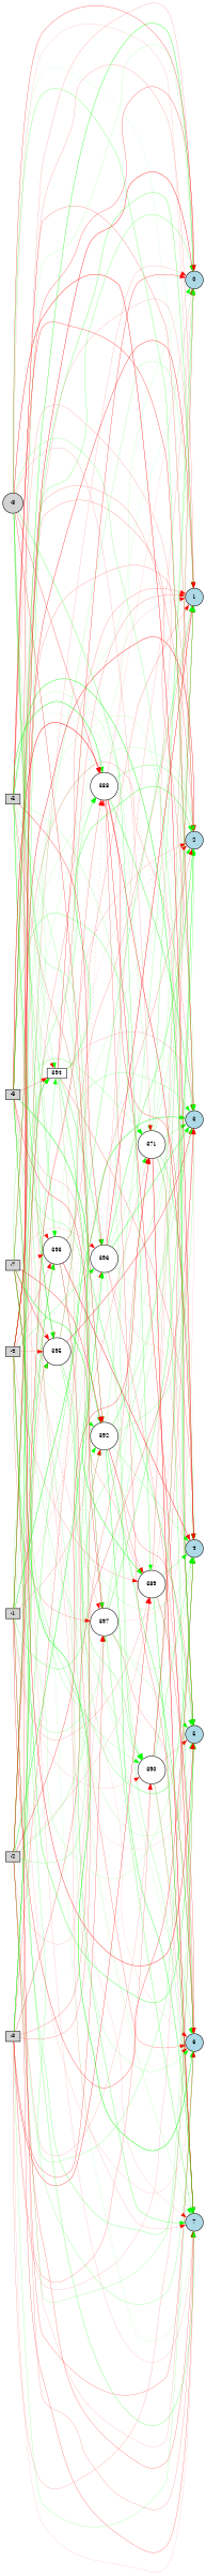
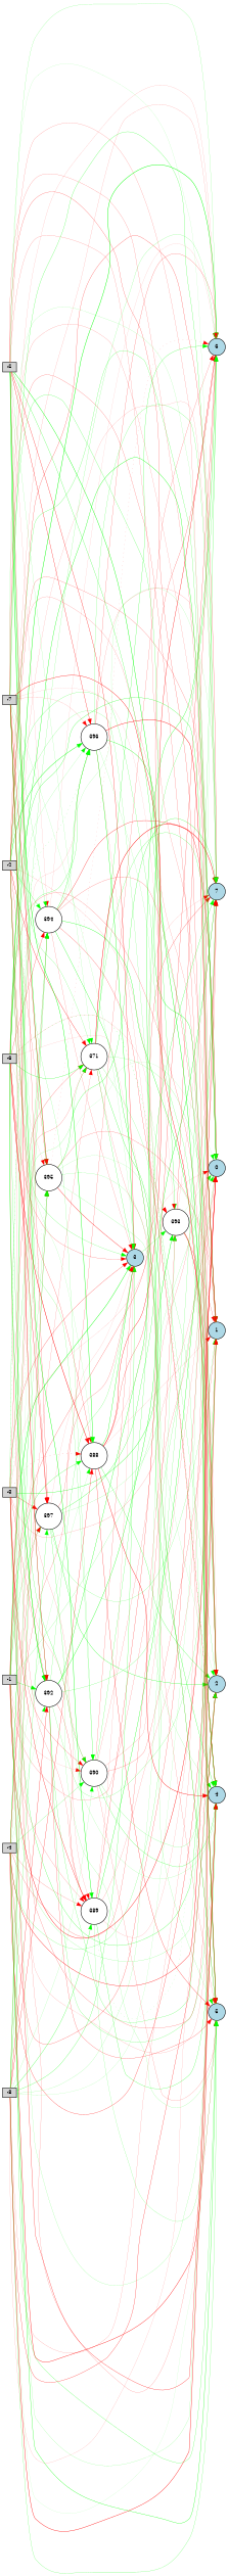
  digraph {
    rankdir=LR
    node [fillcolor=white fontsize=9 shape=circle style=filled]
    edge [color=red style=solid]
    -1 [fillcolor=lightgray height=0.2 shape=box width=0.2]
    0 [fillcolor=lightblue height=0.2 width=0.2]
    1 [fillcolor=lightblue height=0.2 width=0.2]
    2 [fillcolor=lightblue height=0.2 width=0.2]
    3 [fillcolor=lightblue height=0.2 width=0.2]
    4 [fillcolor=lightblue height=0.2 width=0.2]
    5 [fillcolor=lightblue height=0.2 width=0.2]
    6 [fillcolor=lightblue height=0.2 width=0.2]
    7 [fillcolor=lightblue height=0.2 width=0.2]
    388 [height=0.2 width=0.2]
    389 [height=0.2 width=0.2]
    390 [height=0.2 width=0.2]
    n13 [height=0.2 label=371 width=0.2]
    392 [height=0.2 width=0.2]
    393 [height=0.2 width=0.2]
-   394 [height=0.2 shape=box width=0.2]
+   394 [height=0.2 width=0.2]
    395 [height=0.2 width=0.2]
    396 [height=0.2 width=0.2]
    397 [height=0.2 width=0.2]
    -2 [fillcolor=lightgray height=0.2 shape=box width=0.2]
    -3 [fillcolor=lightgray height=0.2 shape=box width=0.2]
    -4 [fillcolor=lightgray height=0.2 shape=box width=0.2]
    -5 [fillcolor=lightgray height=0.2 shape=box width=0.2]
    -6 [fillcolor=lightgray height=0.2 shape=box width=0.2]
    -7 [fillcolor=lightgray height=0.2 shape=box width=0.2]
-   -8 [fillcolor=lightgray height=0.2 width=0.2]
+   -8 [fillcolor=lightgray height=0.2 shape=box width=0.2]
    -1 -> 0 [penwidth=0.6768177933540597]
    -1 -> 1 [color=green penwidth=0.2321092123963077]
    -1 -> 2 [color=green penwidth=0.20215041648795717]
    -1 -> 3 [color=green penwidth=0.7384835342382495]
    -1 -> 4 [penwidth=0.5036207166117893]
    -1 -> 5 [color=green penwidth=0.3637114597056591]
    -1 -> 6 [penwidth=0.3530875903973938]
    -1 -> 7 [penwidth=0.2496068739812975]
    -1 -> 388 [color=green penwidth=0.3902245460248064]
    -1 -> 389 [penwidth=0.23745316336159766]
    -1 -> 390 [penwidth=0.13582365387774442]
    -1 -> n13 [penwidth=0.2478601653813318]
    -1 -> 392 [color=green penwidth=0.42083099697876203]
    -1 -> 393 [color=green penwidth=0.22909982261845688]
    -1 -> 394 [penwidth=0.22764424714988182]
    -1 -> 395 [color=green penwidth=0.23231646724815658]
    -1 -> 396 [penwidth=0.14134435826537772]
    -1 -> 397 [color=green penwidth=0.2843540473519921]
    388 -> 0 [penwidth=0.12495308792906923]
    388 -> 1 [penwidth=0.13165249228072679]
    388 -> 2 [color=green penwidth=0.40147868881493953]
    388 -> 3 [color=green penwidth=0.5968303563764232]
    388 -> 4 [penwidth=0.6728515663813405]
    388 -> 5 [penwidth=0.4556227569756931]
    388 -> 6 [penwidth=0.6092731191652707]
    388 -> 7 [penwidth=0.37281531818749347]
    389 -> 0 [penwidth=0.20850505815364145]
    389 -> 1 [penwidth=0.163585498848576]
    389 -> 2 [color=green penwidth=0.16443323201645205 style=dotted]
    389 -> 3 [penwidth=0.16819459948602017]
    389 -> 4 [color=green penwidth=0.3994666389903677]
    389 -> 5 [color=green penwidth=0.23650628283147285]
    389 -> 6 [penwidth=0.38708268623794495]
    389 -> 7 [color=green penwidth=0.5637068024477662]
    390 -> 0 [penwidth=0.18665888530410163]
    390 -> 1 [penwidth=0.2848574844370445]
    390 -> 2 [color=green penwidth=0.24713391298949422]
    390 -> 3 [penwidth=0.30100115860002963]
    390 -> 4 [color=green penwidth=0.3874572010506353]
    390 -> 5 [penwidth=0.23086826761501422]
    390 -> 6 [color=green penwidth=0.3415872967113316]
    390 -> 7 [penwidth=0.22257068862992607]
    n13 -> 0 [color=green penwidth=0.3381574484206654]
    n13 -> 1 [color=green penwidth=0.21818510101363225]
    n13 -> 2 [color=green penwidth=0.2347566622092486]
    n13 -> 3 [color=green penwidth=0.35436008183864476]
    n13 -> 4 [color=green penwidth=0.45832410187535255]
    n13 -> 5 [penwidth=0.22155417614272244]
    n13 -> 6 [color=green penwidth=0.4025185181755069]
    n13 -> 7 [penwidth=0.8016144081640758]
    392 -> 0 [color=green penwidth=0.2792719631843479]
    392 -> 1 [color=green penwidth=0.26836694953475815]
    392 -> 2 [color=green penwidth=0.3294616811276979]
    392 -> 3 [color=green penwidth=0.29258975853413105]
    392 -> 4 [color=green penwidth=0.31247813400391666]
    392 -> 5 [penwidth=0.3575360597872076]
    392 -> 6 [color=green penwidth=0.5456020510724444]
    392 -> 7 [color=green penwidth=0.5931876348068814]
    392 -> 389 [penwidth=0.33443382032818825]
    393 -> 0 [color=green penwidth=0.13247250657014548]
    393 -> 1 [penwidth=0.3034554549378517]
    393 -> 2 [penwidth=0.10267162274891167]
-   393 -> 3 [color=green penwidth=0.2970480698552589]
+   3 -> 393 [color=green penwidth=0.2970480698552589]
    393 -> 4 [penwidth=0.7089793044092106]
    393 -> 5 [color=green penwidth=0.2006126073345212]
    393 -> 6 [penwidth=0.36409799318839886]
    393 -> 7 [penwidth=0.1409480722550327]
    394 -> 0 [penwidth=0.5209612007467925]
    394 -> 1 [penwidth=0.295134405358567]
    394 -> 2 [color=green penwidth=0.5634739500007278]
    394 -> 3 [penwidth=0.23350327400527032]
    394 -> 4 [penwidth=0.35670045206989265]
    394 -> 5 [color=green penwidth=0.5221359590874334]
    394 -> 6 [penwidth=0.11427476275206827]
    394 -> 7 [color=green penwidth=0.16076569440948796]
    394 -> 396 [color=green penwidth=0.4790054731381911]
    395 -> 0 [color=green penwidth=0.11921743222937858]
    395 -> 1 [penwidth=0.29876999241276314]
    395 -> 2 [color=green penwidth=0.14611024590658647]
    395 -> 3 [penwidth=0.5872808397886123]
    395 -> 4 [color=green penwidth=0.19376582912270585]
    395 -> 5 [color=green penwidth=0.20153928797593326]
    395 -> 6 [penwidth=0.14953087293072487 style=dotted]
    395 -> 7 [color=green penwidth=0.433322739735276]
    396 -> 0 [penwidth=0.1942750105912546]
    396 -> 1 [penwidth=0.720836130628246]
    396 -> 2 [color=green penwidth=0.5512980140294538]
    396 -> 3 [color=green penwidth=0.6517817736892875]
    396 -> 4 [color=green penwidth=0.17647461462165936]
    396 -> 5 [penwidth=0.14527897424606573]
    396 -> 6 [penwidth=0.3191157761495437]
    396 -> 7 [color=green penwidth=0.29785632662074624]
    397 -> 0 [color=green penwidth=0.1873980168713612]
    397 -> 1 [color=green penwidth=0.2519824794192371]
    397 -> 2 [color=green penwidth=0.4950579157999284]
    397 -> 3 [penwidth=0.12019508139528573]
    397 -> 4 [color=green penwidth=0.17961139717728253]
    397 -> 5 [color=green penwidth=0.20161500139401622]
    397 -> 6 [penwidth=0.28487803815249835]
    397 -> 7 [color=green penwidth=0.4267257344276393]
    -2 -> 0 [color=green penwidth=0.3599755045354882]
    -2 -> 1 [penwidth=0.29481653991088325]
    -2 -> 2 [penwidth=0.2224412162476227]
    -2 -> 3 [color=green penwidth=0.30784895555112346]
    -2 -> 4 [color=green penwidth=0.299962678725541]
    -2 -> 5 [color=green penwidth=0.2434696478110383]
    -2 -> 6 [penwidth=0.17678417774584076]
    -2 -> 7 [penwidth=0.3868768488079496]
    -2 -> 388 [penwidth=0.3489046768835311]
    -2 -> 389 [penwidth=0.16908048270251236]
    -2 -> 390 [penwidth=0.1953539618320297]
    -2 -> n13 [penwidth=0.5323006627697335]
    -2 -> 392 [color=green penwidth=0.29995989419686625]
    -2 -> 393 [penwidth=0.15251806835182052]
    -2 -> 394 [color=green penwidth=0.34930483164403003]
    -2 -> 395 [penwidth=0.27590770788845254]
    -2 -> 396 [color=green penwidth=0.6849026198067042]
    -2 -> 397 [penwidth=0.1816747706795612]
    -3 -> 0 [penwidth=0.19433287514451278]
    -3 -> 1 [color=green penwidth=0.4184399879828864]
    -3 -> 2 [penwidth=0.3085995354093823]
    -3 -> 3 [penwidth=0.39091708783351276]
    -3 -> 4 [penwidth=0.18078987494302018]
    -3 -> 5 [penwidth=0.22887275600727922]
    -3 -> 6 [color=green penwidth=0.24222953811569808]
    -3 -> 7 [penwidth=0.12865309375025585]
    -3 -> 388 [penwidth=0.24833700535796946 style=dotted]
    -3 -> 389 [penwidth=0.5453942316742869]
    -3 -> 390 [penwidth=0.30539379971514885]
    -3 -> n13 [penwidth=0.31865062950318035]
    -3 -> 392 [penwidth=0.3189967428983381]
    -3 -> 393 [color=green penwidth=0.5324483071856314]
    -3 -> 394 [color=green penwidth=0.33267456440901483]
    -3 -> 395 [color=green penwidth=0.14168285069892994 style=dotted]
    -3 -> 396 [color=green penwidth=0.20962269120229365 style=dotted]
    -3 -> 397 [penwidth=0.4285438434535803]
    -4 -> 0 [penwidth=0.4458697607813076]
    -4 -> 1 [penwidth=0.6067901767411729]
    -4 -> 2 [penwidth=0.6573747731138117]
    -4 -> 3 [penwidth=0.2834461548577164]
    -4 -> 4 [color=green penwidth=0.19788572880683764]
    -4 -> 5 [color=green penwidth=0.5503135889276007]
    -4 -> 6 [color=green penwidth=0.2854287098209616]
    -4 -> 7 [penwidth=0.3681340008048778]
    -4 -> 388 [color=green penwidth=0.16154558955966375]
    -4 -> 389 [penwidth=0.25645777003574666]
    -4 -> 390 [color=green penwidth=0.261406897160146]
-   396 -> n13 [color=green penwidth=0.2216598572003975]
+   -4 -> n13 [color=green penwidth=0.2216598572003975]
    -4 -> 392 [color=green penwidth=0.12003884933983429]
    -4 -> 393 [penwidth=0.3114231286928704]
    -4 -> 394 [color=green penwidth=0.11736306142152649]
    -4 -> 395 [penwidth=0.21294516640368605]
    -4 -> 396 [color=green penwidth=0.3471057224795385]
    -4 -> 397 [penwidth=0.3035983161780086]
    -5 -> 0 [penwidth=0.2290888274654011]
    -5 -> 1 [penwidth=0.24295383066440385]
    -5 -> 2 [penwidth=0.3503597607365698]
    -5 -> 3 [penwidth=0.524390946024268]
    -5 -> 4 [penwidth=0.22707320382131632]
    -5 -> 5 [color=green penwidth=0.7180898798661876]
    -5 -> 6 [color=green penwidth=0.22496558222649113]
    -5 -> 7 [color=green penwidth=0.1254860851746971]
    -5 -> 388 [color=green penwidth=0.7286589400497798]
    -5 -> 390 [color=green penwidth=0.23326692636887333]
    -5 -> n13 [color=green penwidth=0.1781736399142248]
    -5 -> 392 [color=green penwidth=0.28331870715136764]
    -5 -> 393 [color=green penwidth=0.4103606417969171]
    -5 -> 394 [penwidth=0.13935117097102656]
    -5 -> 395 [color=green penwidth=0.5672743321626925]
    -5 -> 396 [penwidth=0.5296933926660212]
    -5 -> 397 [penwidth=0.3268029090829745]
    -6 -> 0 [color=green penwidth=0.6095417862072662]
    -6 -> 1 [color=green penwidth=0.4456094323304536]
    -6 -> 2 [penwidth=0.2928591008074063]
    -6 -> 3 [penwidth=0.30015653519533325]
    -6 -> 4 [color=green penwidth=0.305357520341887 style=dotted]
    -6 -> 5 [penwidth=0.11728607365117506]
    -6 -> 6 [color=green penwidth=0.8042517738617647]
    -6 -> 7 [penwidth=0.16123858761151183]
    -6 -> 388 [penwidth=0.8058602004951638]
    -6 -> 389 [penwidth=0.23943888903744284]
    -6 -> 390 [color=green penwidth=0.3587169311629649]
    -6 -> n13 [color=green penwidth=0.41732251287736666]
    -6 -> 392 [color=green penwidth=0.7633720735733077]
    -6 -> 393 [penwidth=0.12639218651152329]
    -6 -> 394 [penwidth=0.3855438390722862]
    -6 -> 395 [penwidth=0.10853303320503238]
    -6 -> 396 [color=green penwidth=0.18767791033333436]
    -6 -> 397 [penwidth=0.5301592214066797]
    -7 -> 0 [color=green penwidth=0.1722999228991134]
    -7 -> 1 [penwidth=0.2057418407433047]
    -7 -> 2 [penwidth=0.2945371117102543]
    -7 -> 3 [color=green penwidth=0.1551252369616926]
    -7 -> 4 [color=green penwidth=0.35688221382943963]
    -7 -> 5 [penwidth=0.6404442564905745]
    -7 -> 6 [penwidth=0.143879187961891]
    -7 -> 7 [color=green penwidth=0.38593233433419694]
    -7 -> 388 [color=green penwidth=0.15355832066974504]
    -7 -> 389 [color=green penwidth=0.7116170925837147]
    -7 -> 390 [color=green penwidth=0.25221151496692573]
    -7 -> n13 [color=green penwidth=0.2734683325941196]
    -7 -> 392 [penwidth=0.5763066947195427]
    -7 -> 393 [penwidth=0.10910387101893622]
    -7 -> 394 [color=green penwidth=0.239240763834734]
    -7 -> 395 [penwidth=0.5664123932078625]
    -7 -> 396 [penwidth=0.1652987608714263]
    -7 -> 397 [penwidth=0.183351350882104]
    -8 -> 0 [penwidth=0.4623928879152722]
    -8 -> 1 [penwidth=0.14934769466468412]
    -8 -> 2 [color=green penwidth=0.10231825420162502]
    -8 -> 3 [color=green penwidth=0.38713177274223365]
    -8 -> 4 [penwidth=0.6692441403311365]
    -8 -> 5 [color=green penwidth=0.31045165792192286]
    -8 -> 6 [color=green penwidth=0.14672895208090686]
    -8 -> 7 [penwidth=0.18961345068509816]
    -8 -> 388 [penwidth=0.44931283764565044]
    -8 -> 389 [color=green penwidth=0.44256683048517054]
-   397 -> 390 [color=green penwidth=0.17406305251829812]
+   -8 -> 390 [color=green penwidth=0.17406305251829812]
    -8 -> n13 [penwidth=0.2193243789955488]
    -8 -> 392 [penwidth=0.4775352008147242]
    -8 -> 393 [color=green penwidth=0.19280930116668688]
    -8 -> 394 [color=green penwidth=0.26513281675922573]
    -8 -> 395 [color=green penwidth=0.40126196542044523]
    -8 -> 397 [color=green penwidth=0.33678154090325396]
  }
